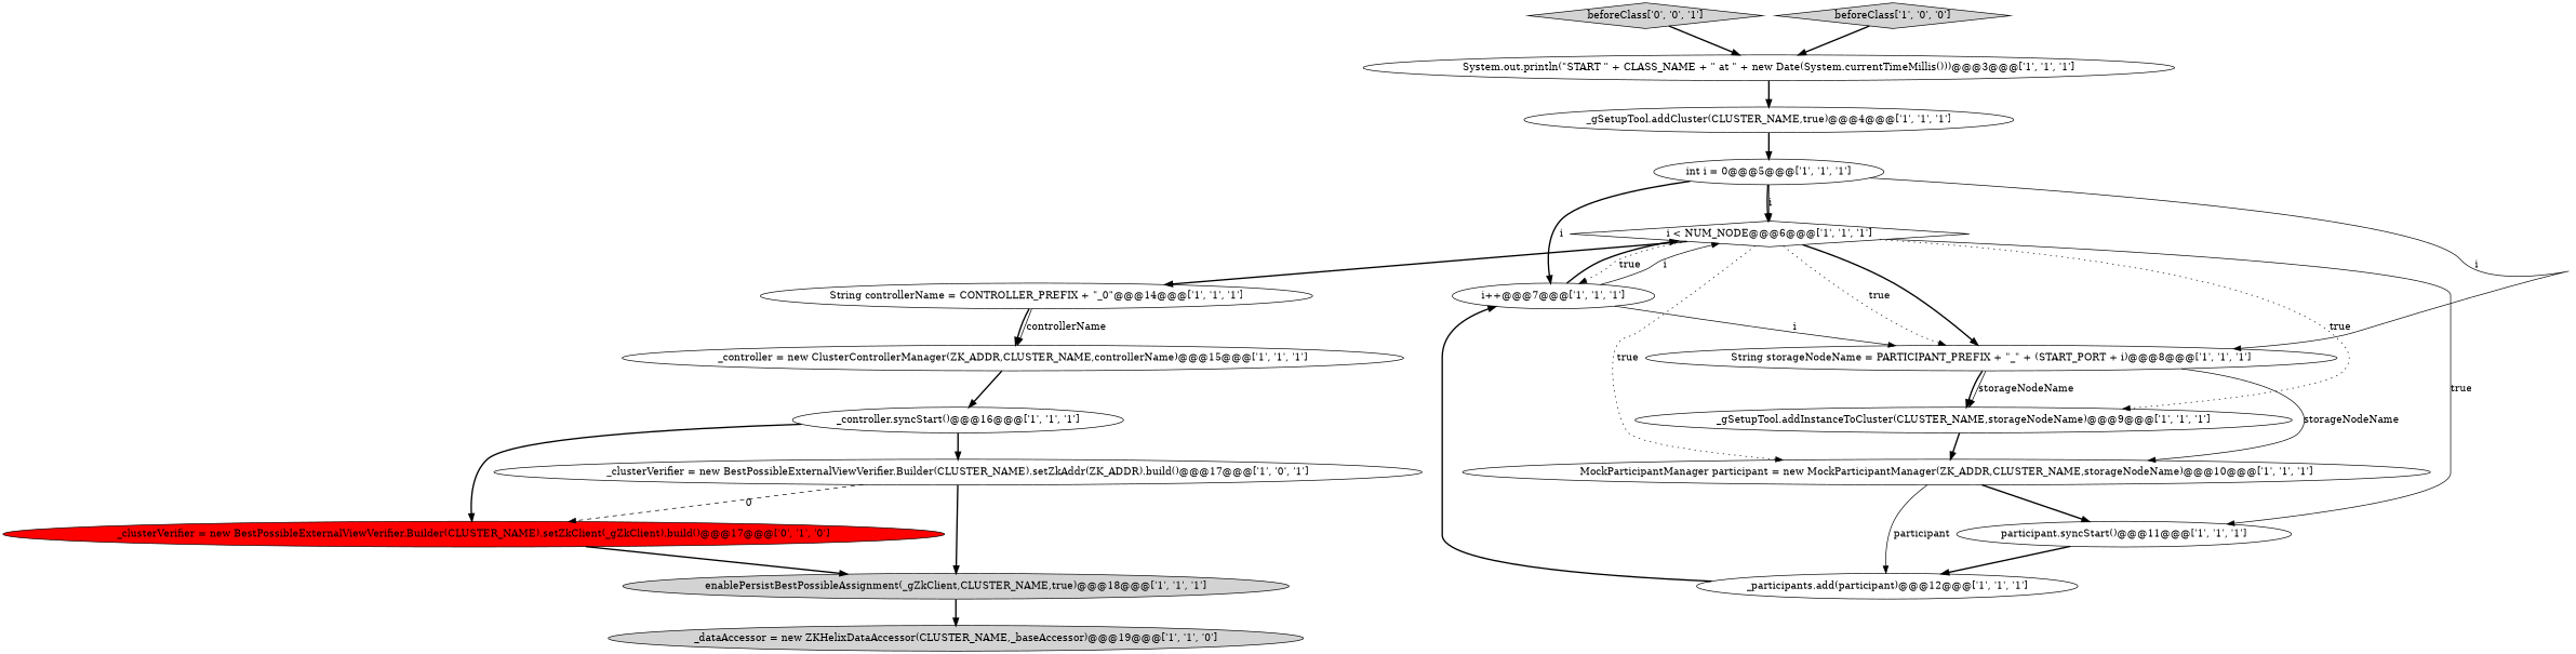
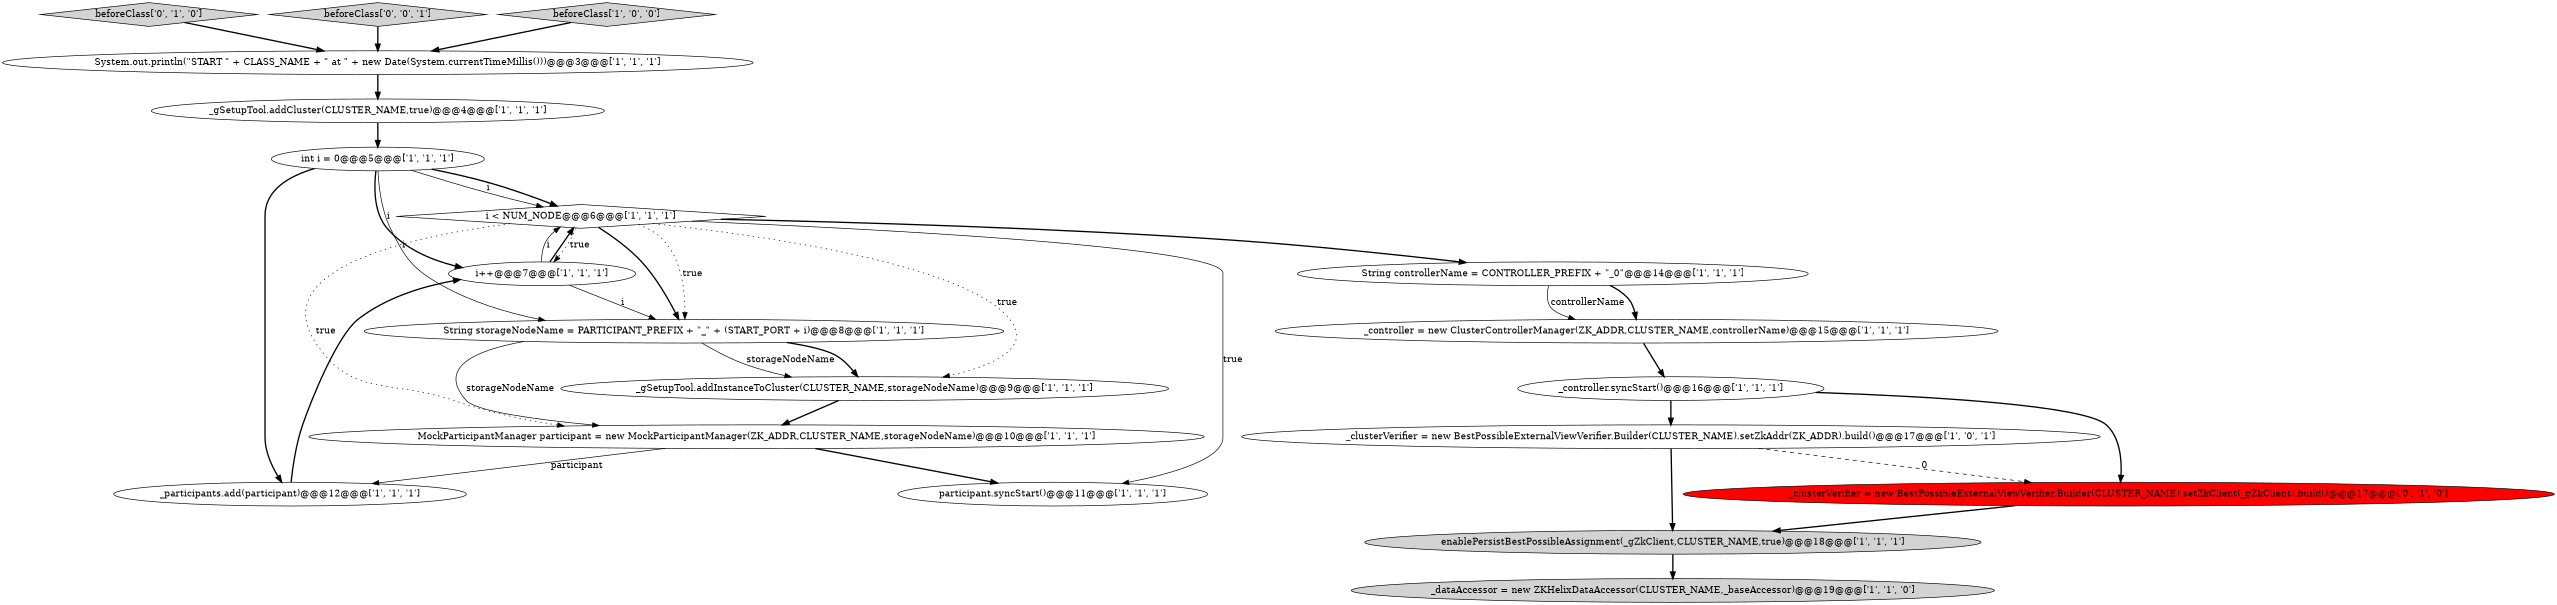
  digraph {
    node [fillcolor=white shape=ellipse style=filled]
    edge [style=bold]
    n1 [fillcolor=lightgray label="enablePersistBestPossibleAssignment(_gZkClient,CLUSTER_NAME,true)@@@18@@@['1', '1', '1']"]
    n2 [fillcolor=lightgray label="_dataAccessor = new ZKHelixDataAccessor(CLUSTER_NAME,_baseAccessor)@@@19@@@['1', '1', '0']"]
    n3 [label="i++@@@7@@@['1', '1', '1']"]
    n4 [label="String storageNodeName = PARTICIPANT_PREFIX + \"_\" + (START_PORT + i)@@@8@@@['1', '1', '1']"]
    n5 [label="i < NUM_NODE@@@6@@@['1', '1', '1']" shape=diamond]
    n6 [label="_gSetupTool.addInstanceToCluster(CLUSTER_NAME,storageNodeName)@@@9@@@['1', '1', '1']"]
    n7 [label="MockParticipantManager participant = new MockParticipantManager(ZK_ADDR,CLUSTER_NAME,storageNodeName)@@@10@@@['1', '1', '1']"]
    n8 [label="participant.syncStart()@@@11@@@['1', '1', '1']"]
    n9 [label="String controllerName = CONTROLLER_PREFIX + \"_0\"@@@14@@@['1', '1', '1']"]
    n10 [label="_participants.add(participant)@@@12@@@['1', '1', '1']"]
+   n11 [fillcolor=lightgray label="beforeClass['0', '1', '0']" shape=diamond]
    n12 [label="System.out.println(\"START \" + CLASS_NAME + \" at \" + new Date(System.currentTimeMillis()))@@@3@@@['1', '1', '1']"]
    n13 [label="_gSetupTool.addCluster(CLUSTER_NAME,true)@@@4@@@['1', '1', '1']"]
    n14 [fillcolor=lightgray label="beforeClass['0', '0', '1']" shape=diamond]
    n15 [fillcolor=lightgray label="beforeClass['1', '0', '0']" shape=diamond]
    n16 [label="_controller.syncStart()@@@16@@@['1', '1', '1']"]
    n17 [label="_clusterVerifier = new BestPossibleExternalViewVerifier.Builder(CLUSTER_NAME).setZkAddr(ZK_ADDR).build()@@@17@@@['1', '0', '1']"]
    n18 [fillcolor=red label="_clusterVerifier = new BestPossibleExternalViewVerifier.Builder(CLUSTER_NAME).setZkClient(_gZkClient).build()@@@17@@@['0', '1', '0']"]
    n19 [label="_controller = new ClusterControllerManager(ZK_ADDR,CLUSTER_NAME,controllerName)@@@15@@@['1', '1', '1']"]
    n20 [label="int i = 0@@@5@@@['1', '1', '1']"]
    n1 -> n2
    n3 -> n4 [label=i style=solid]
    n3 -> n5 [label=i style=solid]
    n3 -> n5
    n4 -> n6 [label=storageNodeName style=solid]
    n4 -> n6
    n4 -> n7 [label=storageNodeName style=solid]
    n5 -> n3 [label=true style=dotted]
    n5 -> n4 [label=true style=dotted]
    n5 -> n4
    n5 -> n6 [label=true style=dotted]
    n5 -> n7 [label=true style=dotted]
    n5 -> n8 [label=true style=solid]
    n5 -> n9
    n6 -> n7
    n7 -> n8
    n7 -> n10 [label=participant style=solid]
-   n8 -> n10
+   n20 -> n10
    n9 -> n19
    n9 -> n19 [label=controllerName style=solid]
    n10 -> n3
+   n11 -> n12
    n12 -> n13
    n13 -> n20
    n14 -> n12
    n15 -> n12
    n16 -> n17
    n16 -> n18
    n17 -> n1
    n17 -> n18 [label=0 style=dashed]
    n18 -> n1
    n19 -> n16
    n20 -> n3 [label=i]
    n20 -> n4 [label=i style=solid]
    n20 -> n5
    n20 -> n5 [label=i style=solid]
  }
